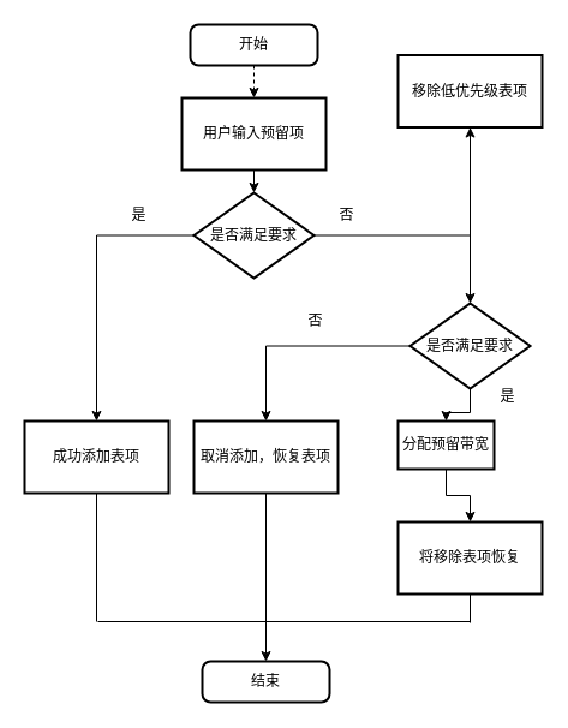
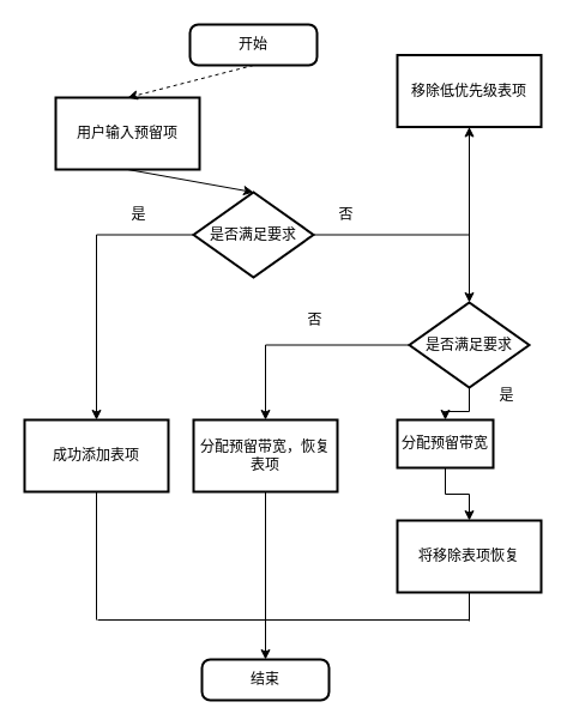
  <mxCell id="0" />
  <mxCell id="1" parent="0" />
  <mxCell id="2" value="&lt;font style=&quot;font-size: 12px;&quot;&gt;开始&lt;/font&gt;" style="rounded=1;whiteSpace=wrap;html=1;absoluteArcSize=1;arcSize=14;strokeWidth=2;" parent="1" vertex="1"><mxGeometry x="158" y="20" width="106" height="34" as="geometry" /></mxCell>
- <mxCell id="3" value="用户输入预留项" style="rounded=0;whiteSpace=wrap;html=1;strokeWidth=2;" parent="1" vertex="1"><mxGeometry x="151" y="81" width="120" height="60" as="geometry" /></mxCell>
+ <mxCell id="3" value="用户输入预留项" style="rounded=0;whiteSpace=wrap;html=1;strokeWidth=2;" parent="1" vertex="1"><mxGeometry x="46" y="81" width="120" height="60" as="geometry" /></mxCell>
  <mxCell id="4" value="" style="endArrow=classic;html=1;rounded=0;exitX=0.5;exitY=1;exitDx=0;exitDy=0;entryX=0.5;entryY=0;entryDx=0;entryDy=0;dashed=1;" parent="1" source="2" target="3" edge="1"><mxGeometry width="50" height="50" relative="1" as="geometry"><mxPoint x="233" y="270" as="sourcePoint" /><mxPoint x="283" y="220" as="targetPoint" /></mxGeometry></mxCell>
  <mxCell id="5" value="" style="edgeStyle=orthogonalEdgeStyle;rounded=0;orthogonalLoop=1;jettySize=auto;html=1;" parent="1" source="7" target="10" edge="1"><mxGeometry relative="1" as="geometry" /></mxCell>
  <mxCell id="6" value="" style="edgeStyle=orthogonalEdgeStyle;rounded=0;orthogonalLoop=1;jettySize=auto;html=1;" parent="1" source="7" target="15" edge="1"><mxGeometry relative="1" as="geometry" /></mxCell>
  <mxCell id="7" value="是否满足要求" style="strokeWidth=2;html=1;shape=mxgraph.flowchart.decision;whiteSpace=wrap;" parent="1" vertex="1"><mxGeometry x="161" y="160" width="100" height="71" as="geometry" /></mxCell>
  <mxCell id="8" value="" style="endArrow=classic;html=1;rounded=0;exitX=0.5;exitY=1;exitDx=0;exitDy=0;entryX=0.5;entryY=0;entryDx=0;entryDy=0;entryPerimeter=0;" parent="1" source="3" target="7" edge="1"><mxGeometry width="50" height="50" relative="1" as="geometry"><mxPoint x="233" y="270" as="sourcePoint" /><mxPoint x="283" y="220" as="targetPoint" /></mxGeometry></mxCell>
  <mxCell id="9" value="" style="edgeStyle=orthogonalEdgeStyle;rounded=0;orthogonalLoop=1;jettySize=auto;html=1;" parent="1" source="10" target="14" edge="1"><mxGeometry relative="1" as="geometry" /></mxCell>
  <mxCell id="10" value="移除低优先级表项" style="whiteSpace=wrap;html=1;strokeWidth=2;" parent="1" vertex="1"><mxGeometry x="331" y="45.5" width="120" height="60" as="geometry" /></mxCell>
  <mxCell id="11" value="否" style="text;html=1;align=center;verticalAlign=middle;resizable=0;points=[];autosize=1;strokeColor=none;fillColor=none;" parent="1" vertex="1"><mxGeometry x="273" y="165.5" width="30" height="26" as="geometry" /></mxCell>
  <mxCell id="12" value="" style="edgeStyle=orthogonalEdgeStyle;rounded=0;orthogonalLoop=1;jettySize=auto;html=1;" parent="1" source="14" target="18" edge="1"><mxGeometry relative="1" as="geometry" /></mxCell>
  <mxCell id="13" value="" style="edgeStyle=orthogonalEdgeStyle;rounded=0;orthogonalLoop=1;jettySize=auto;html=1;" parent="1" source="14" target="21" edge="1"><mxGeometry relative="1" as="geometry" /></mxCell>
  <mxCell id="14" value="是否满足要求" style="rhombus;whiteSpace=wrap;html=1;strokeWidth=2;" parent="1" vertex="1"><mxGeometry x="341" y="252" width="100" height="71" as="geometry" /></mxCell>
  <mxCell id="15" value="成功添加表项" style="whiteSpace=wrap;html=1;strokeWidth=2;" parent="1" vertex="1"><mxGeometry x="20" y="350" width="120" height="60" as="geometry" /></mxCell>
  <mxCell id="16" value="是" style="text;html=1;align=center;verticalAlign=middle;resizable=0;points=[];autosize=1;strokeColor=none;fillColor=none;" parent="1" vertex="1"><mxGeometry x="100" y="165.5" width="30" height="26" as="geometry" /></mxCell>
  <mxCell id="17" value="" style="edgeStyle=orthogonalEdgeStyle;rounded=0;orthogonalLoop=1;jettySize=auto;html=1;" parent="1" source="18" target="19" edge="1"><mxGeometry relative="1" as="geometry" /></mxCell>
  <mxCell id="18" value="分配预留带宽" style="whiteSpace=wrap;html=1;strokeWidth=2;" parent="1" vertex="1"><mxGeometry x="331" y="350" width="80" height="40" as="geometry" /></mxCell>
  <mxCell id="19" value="将移除表项恢复" style="whiteSpace=wrap;html=1;strokeWidth=2;" parent="1" vertex="1"><mxGeometry x="331" y="434" width="120" height="60" as="geometry" /></mxCell>
  <mxCell id="20" value="是" style="text;html=1;align=center;verticalAlign=middle;resizable=0;points=[];autosize=1;strokeColor=none;fillColor=none;" parent="1" vertex="1"><mxGeometry x="407" y="317" width="30" height="26" as="geometry" /></mxCell>
- <mxCell id="21" value="取消添加，恢复表项" style="whiteSpace=wrap;html=1;strokeWidth=2;" parent="1" vertex="1"><mxGeometry x="161" y="350" width="120" height="60" as="geometry" /></mxCell>
+ <mxCell id="21" value="分配预留带宽，恢复表项" style="whiteSpace=wrap;html=1;strokeWidth=2;" parent="1" vertex="1"><mxGeometry x="161" y="350" width="120" height="60" as="geometry" /></mxCell>
  <mxCell id="22" value="否" style="text;html=1;align=center;verticalAlign=middle;resizable=0;points=[];autosize=1;strokeColor=none;fillColor=none;" parent="1" vertex="1"><mxGeometry x="247" y="254" width="30" height="26" as="geometry" /></mxCell>
  <mxCell id="23" value="" style="endArrow=none;html=1;rounded=0;exitX=0.5;exitY=1;exitDx=0;exitDy=0;" parent="1" source="15" edge="1"><mxGeometry width="50" height="50" relative="1" as="geometry"><mxPoint x="217" y="224" as="sourcePoint" /><mxPoint x="80" y="517" as="targetPoint" /></mxGeometry></mxCell>
  <mxCell id="24" value="" style="endArrow=none;html=1;rounded=0;exitX=0.5;exitY=1;exitDx=0;exitDy=0;" parent="1" source="19" edge="1"><mxGeometry width="50" height="50" relative="1" as="geometry"><mxPoint x="217" y="224" as="sourcePoint" /><mxPoint x="391" y="518" as="targetPoint" /></mxGeometry></mxCell>
  <mxCell id="25" value="" style="endArrow=none;html=1;rounded=0;" parent="1" edge="1"><mxGeometry width="50" height="50" relative="1" as="geometry"><mxPoint x="81" y="517" as="sourcePoint" /><mxPoint x="391" y="517" as="targetPoint" /></mxGeometry></mxCell>
  <mxCell id="26" value="结束" style="rounded=1;whiteSpace=wrap;html=1;absoluteArcSize=1;arcSize=14;strokeWidth=2;" parent="1" vertex="1"><mxGeometry x="168" y="550" width="106" height="34" as="geometry" /></mxCell>
  <mxCell id="27" value="" style="endArrow=classic;html=1;rounded=0;exitX=0.5;exitY=1;exitDx=0;exitDy=0;entryX=0.5;entryY=0;entryDx=0;entryDy=0;" parent="1" source="21" target="26" edge="1"><mxGeometry width="50" height="50" relative="1" as="geometry"><mxPoint x="217" y="282" as="sourcePoint" /><mxPoint x="267" y="232" as="targetPoint" /></mxGeometry></mxCell>
